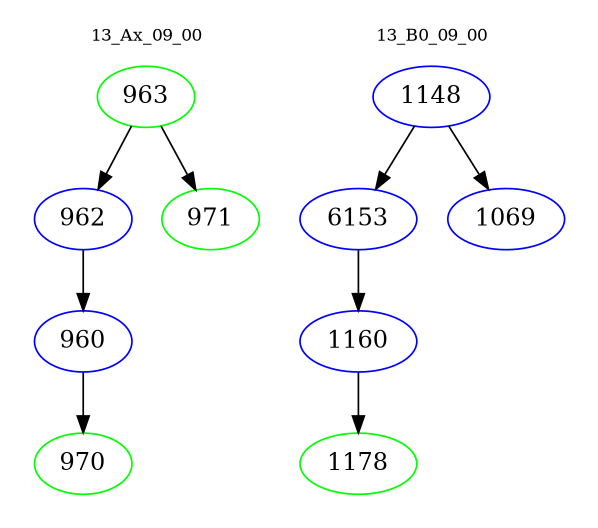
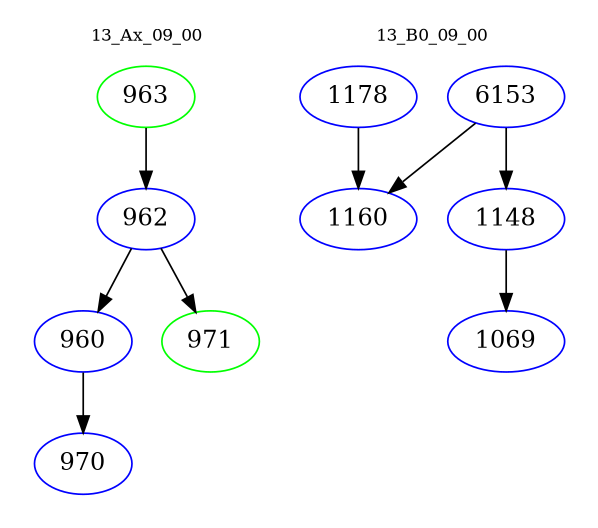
  digraph {
    node [color=blue]
    edge [color=black]
    n1 [label=962]
    n2 [label=960]
    n3 [color=green label=963]
-   n4 [color=green label=970]
+   n4 [label=970]
    n5 [color=green label=971]
    n6 [label=6153]
    n7 [label=1148]
    n8 [label=1160]
    n9 [label=1069]
-   n10 [color=green label=1178]
+   n10 [label=1178]
    subgraph cluster_1 {
      color=white
      fontsize=10
      label="13_Ax_09_00"
      n1
      n2
      n3
      n4
      n5
    }
    subgraph cluster_2 {
      color=white
      fontsize=10
      label="13_B0_09_00"
      n6
      n7
      n8
      n9
      n10
    }
    n1 -> n2
    n2 -> n4
    n3 -> n1
-   n3 -> n5
-   n7 -> n6
+   n1 -> n5
+   n6 -> n7
    n6 -> n8
    n7 -> n9
-   n8 -> n10
+   n10 -> n8
  }
